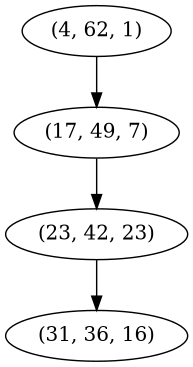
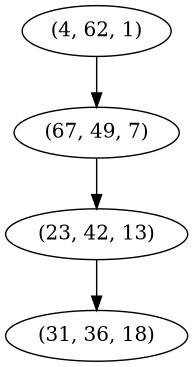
  digraph {
    n1 [label="(4, 62, 1)"]
-   "(17, 49, 7)"
-   "(23, 42, 13)" [label="(23, 42, 23)"]
-   "(31, 36, 16)"
+   "(17, 49, 7)" [label="(67, 49, 7)"]
+   "(23, 42, 13)"
+   "(31, 36, 16)" [label="(31, 36, 18)"]
    n1 -> "(17, 49, 7)"
    "(17, 49, 7)" -> "(23, 42, 13)"
    "(23, 42, 13)" -> "(31, 36, 16)"
  }
